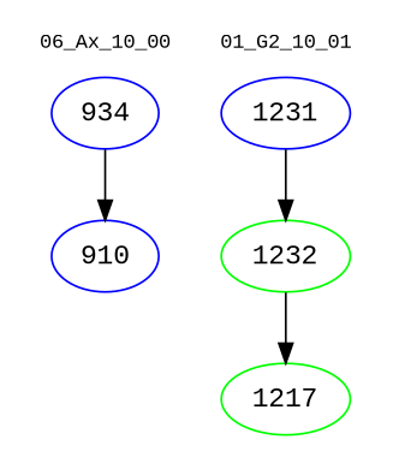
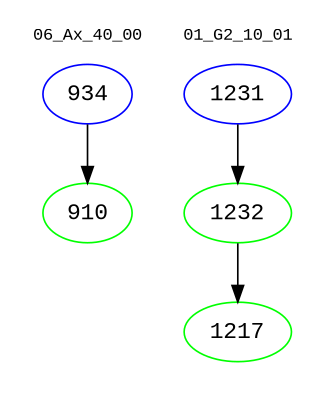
  digraph {
    fontname="Liberation Mono"
    node [color=green fontname="Liberation Mono"]
    edge [color=black fontname="Liberation Mono"]
    n1 [color=blue label=934]
-   n2 [color=blue label=910]
+   n2 [label=910]
    n3 [color=blue label=1231]
    n4 [label=1217]
    n5 [label=1232]
    subgraph cluster_1 {
      color=white
      fontsize=10
-     label="06_Ax_10_00"
+     label="06_Ax_40_00"
      n1
      n2
    }
    subgraph cluster_2 {
      color=white
      fontsize=10
      label="01_G2_10_01"
      n3
      n4
      n5
    }
    n1 -> n2
    n3 -> n5
    n5 -> n4
  }
